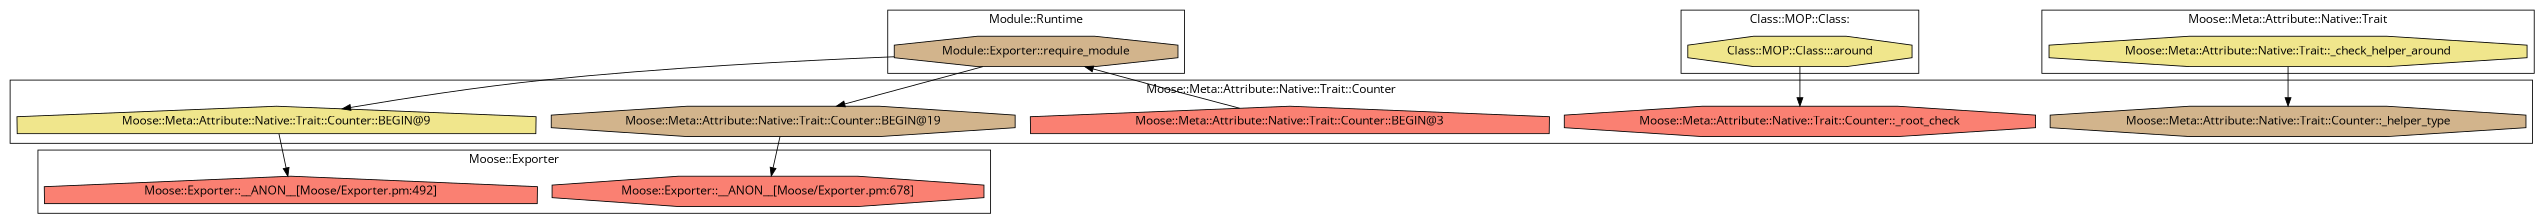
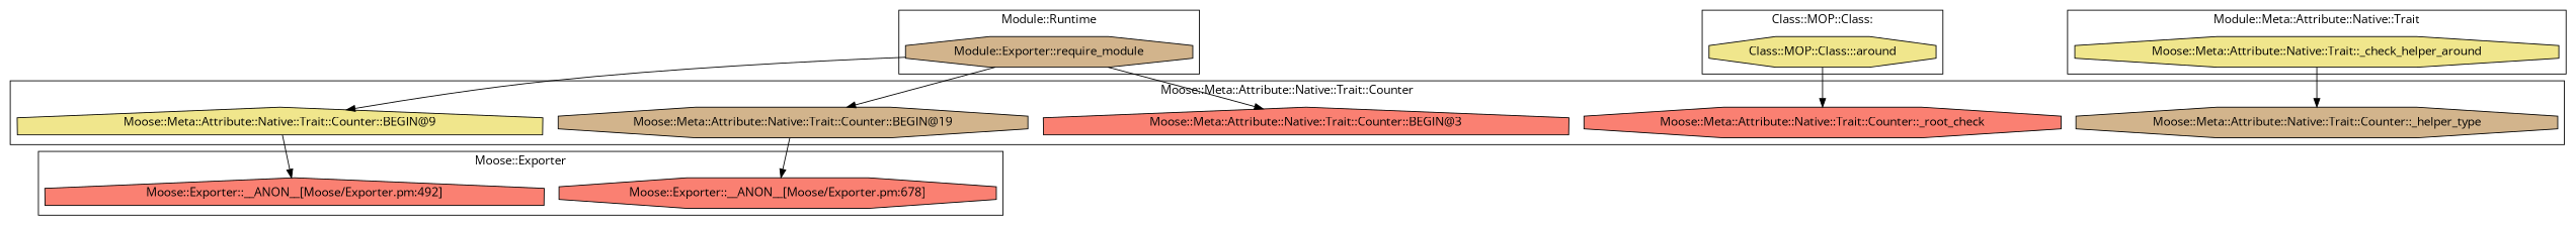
  digraph {
    fontname="Open Sans"
    node [fillcolor=salmon fontname="Open Sans" shape=octagon style=filled]
    edge [fontname="Open Sans"]
    n1 [fillcolor=tan label="Module::Exporter::require_module"]
    "Class::MOP::Class:::around" [fillcolor=khaki]
    "Moose::Meta::Attribute::Native::Trait::Counter::BEGIN@3" [shape=house]
    "Moose::Meta::Attribute::Native::Trait::Counter::BEGIN@19" [fillcolor=tan]
    "Moose::Meta::Attribute::Native::Trait::Counter::BEGIN@9" [fillcolor=khaki shape=house]
    "Moose::Meta::Attribute::Native::Trait::Counter::_helper_type" [fillcolor=tan]
    n7 [label="Moose::Meta::Attribute::Native::Trait::Counter::_root_check"]
    "Moose::Exporter::__ANON__[Moose/Exporter.pm:492]" [shape=house]
    "Moose::Exporter::__ANON__[Moose/Exporter.pm:678]"
    n10 [fillcolor=khaki label="Moose::Meta::Attribute::Native::Trait::_check_helper_around"]
    subgraph cluster_1 {
      label="Module::Runtime"
      n1
    }
    subgraph cluster_2 {
      label="Class::MOP::Class:"
      "Class::MOP::Class:::around"
    }
    subgraph cluster_3 {
      label="Moose::Meta::Attribute::Native::Trait::Counter"
      "Moose::Meta::Attribute::Native::Trait::Counter::BEGIN@3"
      "Moose::Meta::Attribute::Native::Trait::Counter::BEGIN@19"
      "Moose::Meta::Attribute::Native::Trait::Counter::BEGIN@9"
      "Moose::Meta::Attribute::Native::Trait::Counter::_helper_type"
      n7
    }
    subgraph cluster_4 {
      label="Moose::Exporter"
      "Moose::Exporter::__ANON__[Moose/Exporter.pm:492]"
      "Moose::Exporter::__ANON__[Moose/Exporter.pm:678]"
    }
    subgraph cluster_5 {
-     label="Moose::Meta::Attribute::Native::Trait"
+     label="Module::Meta::Attribute::Native::Trait"
      n10
    }
-   "Moose::Meta::Attribute::Native::Trait::Counter::BEGIN@3" -> n1
+   n1 -> "Moose::Meta::Attribute::Native::Trait::Counter::BEGIN@3"
    n1 -> "Moose::Meta::Attribute::Native::Trait::Counter::BEGIN@19"
    n1 -> "Moose::Meta::Attribute::Native::Trait::Counter::BEGIN@9"
    "Class::MOP::Class:::around" -> n7
    "Moose::Meta::Attribute::Native::Trait::Counter::BEGIN@19" -> "Moose::Exporter::__ANON__[Moose/Exporter.pm:678]"
    "Moose::Meta::Attribute::Native::Trait::Counter::BEGIN@9" -> "Moose::Exporter::__ANON__[Moose/Exporter.pm:492]"
    n10 -> "Moose::Meta::Attribute::Native::Trait::Counter::_helper_type"
  }
